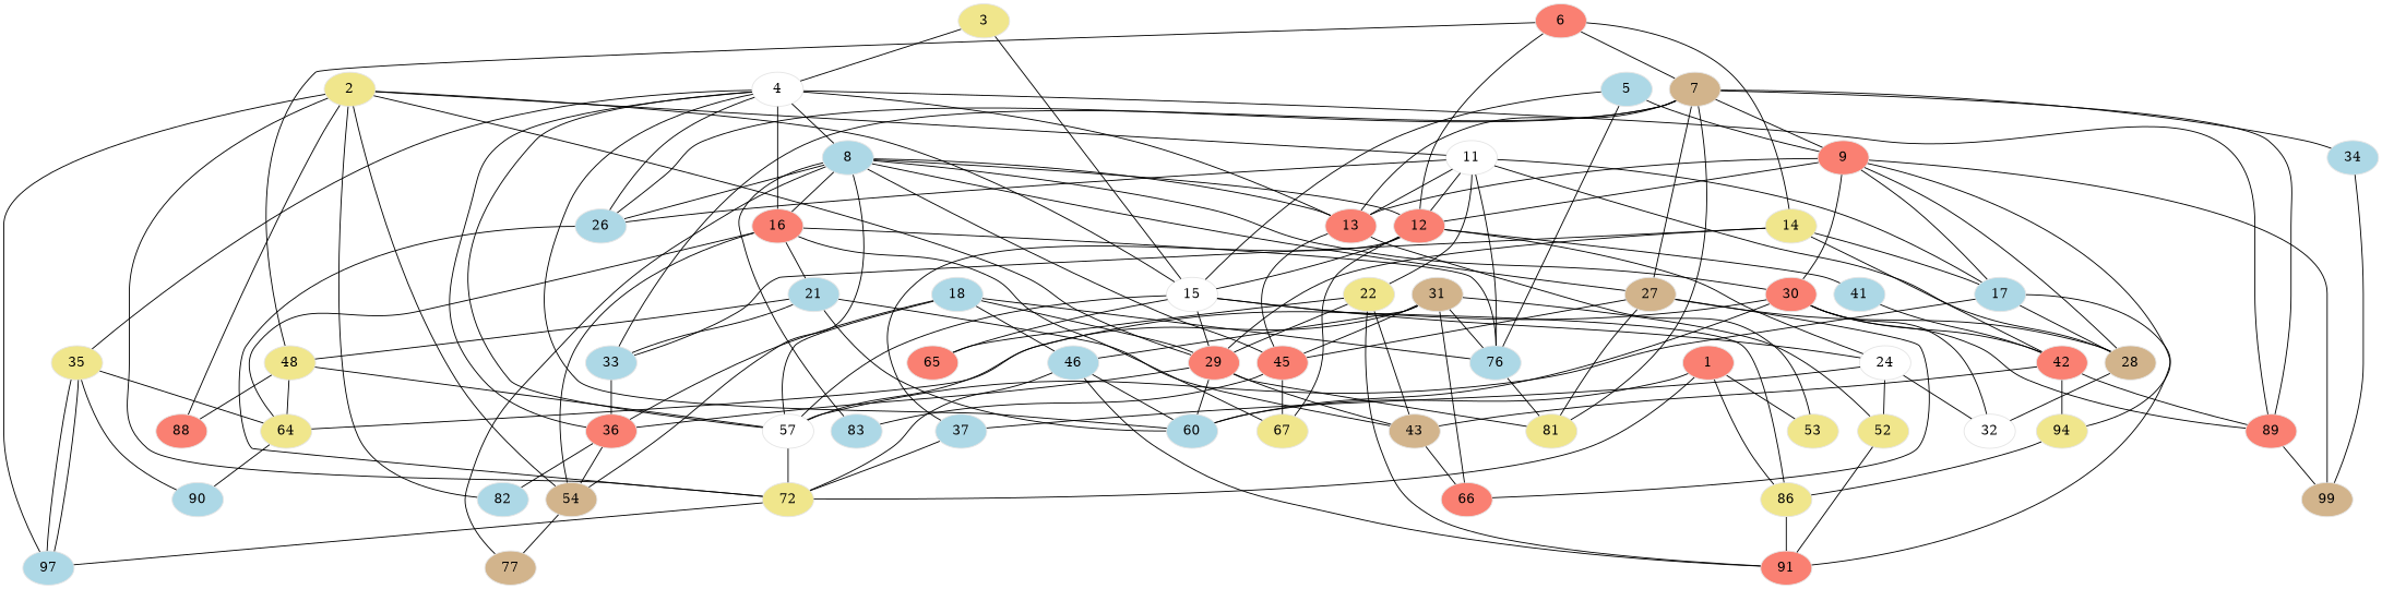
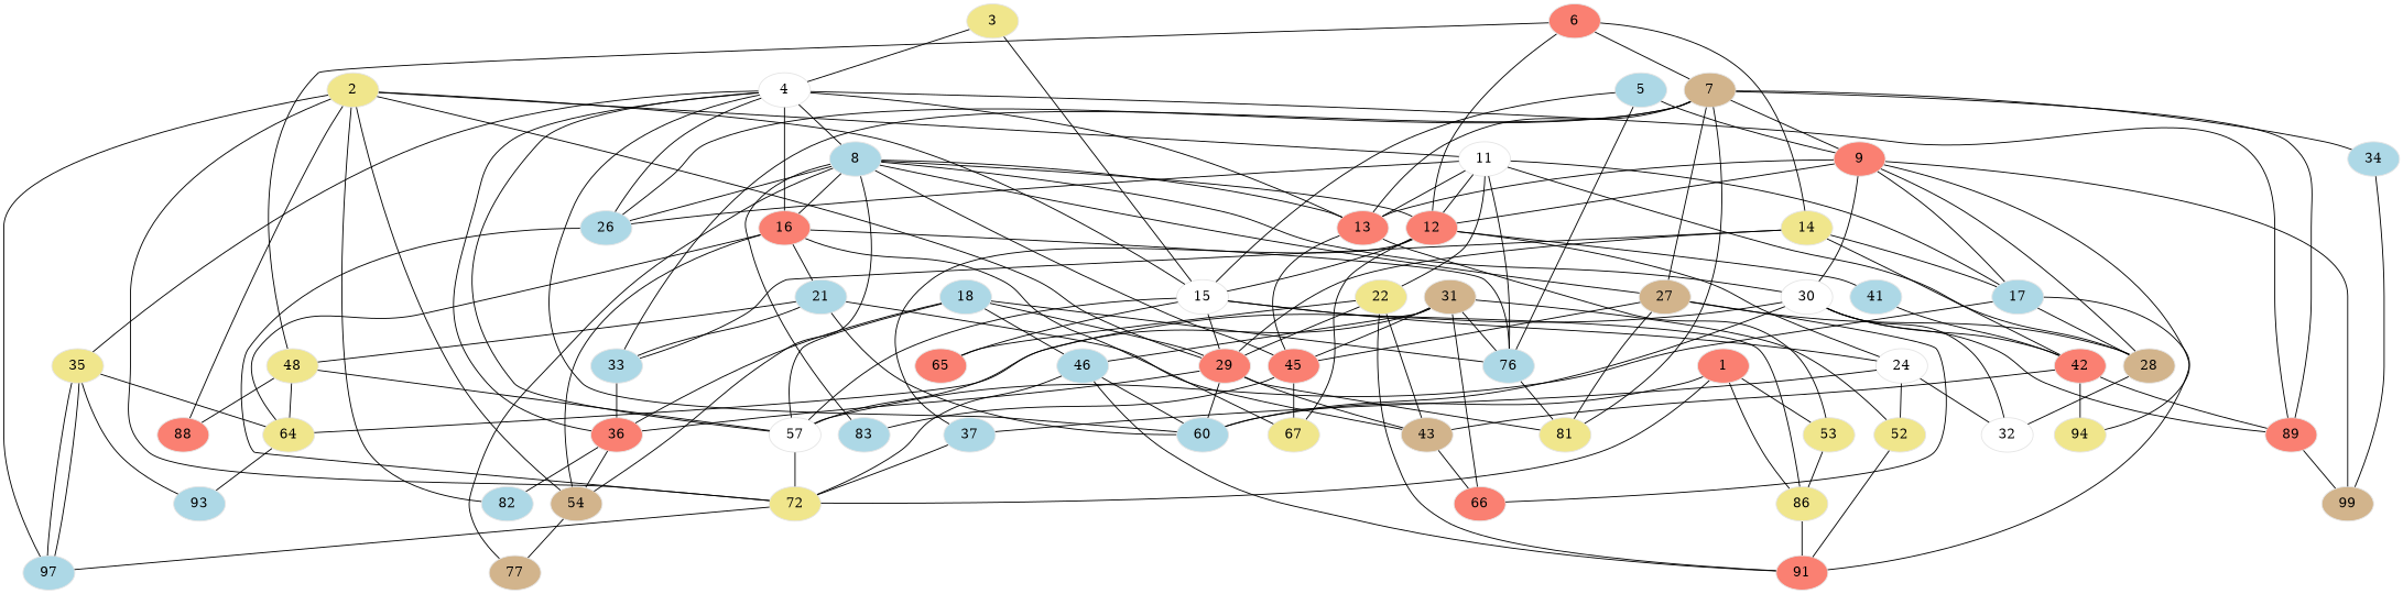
  graph {
    fontname="DejaVu Serif"
    node [color=gray90 fillcolor=lightblue fontname="DejaVu Serif" style=filled]
    edge [fontname="DejaVu Serif"]
    1 [fillcolor=salmon super="+58"]
    53 [fillcolor=khaki]
    60 [super="+96"]
    72 [fillcolor=khaki super="+78"]
    86 [fillcolor=khaki]
    97
    91 [fillcolor=salmon super="+98"]
    2 [fillcolor=khaki super="+80"]
    11 [fillcolor=white super="+20"]
    15 [fillcolor=white super="+71"]
    29 [fillcolor=salmon super="+87"]
    54 [fillcolor=tan super="+69"]
    82
    88 [fillcolor=salmon]
    13 [fillcolor=salmon super="+68"]
    26 [super="+75"]
    76 [super="+79"]
    12 [fillcolor=salmon super="+49"]
    17 [super="+47"]
    28 [fillcolor=tan super="+85"]
    22 [fillcolor=khaki super="+23"]
    57 [fillcolor=white super="+59"]
    24 [fillcolor=white super="+38"]
    65 [fillcolor=salmon]
    36 [fillcolor=salmon super="+62"]
    81 [fillcolor=khaki]
    43 [fillcolor=tan]
    77 [fillcolor=tan]
    4 [fillcolor=white super="+61"]
    8 [super="+39"]
    16 [fillcolor=salmon super="+25"]
    35 [fillcolor=khaki super="+100"]
    89 [fillcolor=salmon super="+90"]
    3 [fillcolor=khaki]
    27 [fillcolor=tan super="+70"]
-   30 [fillcolor=salmon super="+55"]
+   30 [fillcolor=white super="+55"]
    45 [fillcolor=salmon super="+63"]
    83
    67 [fillcolor=khaki]
    21 [super="+44"]
    64 [fillcolor=khaki super="+84"]
-   93 [label=90]
+   93
    99 [fillcolor=tan]
    5 [super="+19"]
    9 [fillcolor=salmon super="+41"]
    94 [fillcolor=khaki]
    6 [fillcolor=salmon super="+10"]
    7 [fillcolor=tan super="+56"]
    14 [fillcolor=khaki]
    48 [fillcolor=khaki]
    33 [super="+50"]
    34
    37
    n54 [label=41]
    42 [fillcolor=salmon super="+95"]
    66 [fillcolor=salmon]
    32 [fillcolor=white]
    52 [fillcolor=khaki]
    18 [super="+74"]
    46 [super="+92"]
    31 [fillcolor=tan]
    1 -- 53
    1 -- 60
    1 -- 72
    1 -- 86
-   94 -- 86
+   53 -- 86
    72 -- 97
    86 -- 91
    2 -- 72
    2 -- 97
    2 -- 11
    2 -- 15
    2 -- 29
    2 -- 54
    2 -- 82
    2 -- 88
    11 -- 13
    11 -- 26
    11 -- 76
    11 -- 12
    11 -- 17
    11 -- 28
    11 -- 22
    15 -- 86
    15 -- 29
    15 -- 57
    15 -- 24
    15 -- 65
    29 -- 60
    29 -- 36
    29 -- 81
    29 -- 43
    54 -- 77
    13 -- 53
    13 -- 45
    26 -- 72
    76 -- 81
    12 -- 15
    12 -- 24
    12 -- 67
    12 -- 37
    12 -- n54
    17 -- 91
    17 -- 28
    17 -- 57
    28 -- 32
    22 -- 91
    22 -- 29
    22 -- 65
    22 -- 43
    57 -- 72
    24 -- 37
    24 -- 32
    24 -- 52 [weight=2]
    36 -- 54
    36 -- 82
    43 -- 66
    4 -- 60
    4 -- 13 [weight=2]
    4 -- 26
    4 -- 57
    4 -- 36
    4 -- 8
    4 -- 16
    4 -- 35
    4 -- 89
    8 -- 54
    8 -- 13
    8 -- 26 [weight=2]
    8 -- 12
    8 -- 77
    8 -- 16
    8 -- 27
    8 -- 30
    8 -- 45
    8 -- 83
    16 -- 54
    16 -- 76
    16 -- 67
    16 -- 21
    16 -- 64
    35 -- 97
    35 -- 97
    35 -- 64
    35 -- 93
    89 -- 99
    3 -- 15
    3 -- 4
    27 -- 28
    27 -- 81
    27 -- 45
    27 -- 66
    30 -- 60
    30 -- 89
    30 -- 64
    30 -- 42
    30 -- 32
    45 -- 83
    45 -- 67
    21 -- 60
    21 -- 43
    21 -- 48
    21 -- 33
    64 -- 93
    5 -- 15
    5 -- 76
    5 -- 9
    9 -- 13
    9 -- 12
    9 -- 17
    9 -- 28
    9 -- 30
    9 -- 99
    9 -- 94
    6 -- 12
    6 -- 7
    6 -- 14
    6 -- 48
    7 -- 13
    7 -- 26
    7 -- 81
    7 -- 89
    7 -- 27
    7 -- 9
    7 -- 33
    7 -- 34
    14 -- 29
    14 -- 17
    14 -- 33
    14 -- 42
    48 -- 88
    48 -- 57
    48 -- 64
    33 -- 36
    34 -- 99
    37 -- 72
    n54 -- 42
    42 -- 43
    42 -- 89
    42 -- 94
    52 -- 91
    18 -- 29
    18 -- 76
    18 -- 57
    18 -- 36
    18 -- 46
    46 -- 60
    46 -- 72
    46 -- 91
    31 -- 76
    31 -- 57
    31 -- 45
    31 -- 66
    31 -- 52
    31 -- 46
  }
